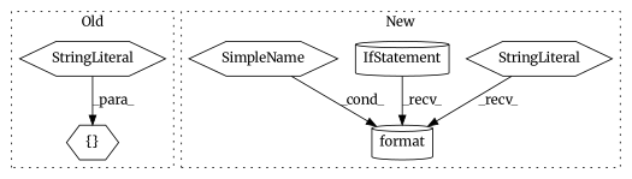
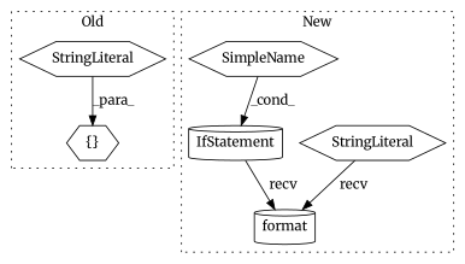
  digraph {
    fontname=Merriweather
    node [a=45 fontname=Merriweather shape=hexagon]
    edge [fontname=Merriweather]
    n1 [a=4 l="1,1" label="{}" s="2610,2718"]
    n2 [l=7 label=StringLiteral s=2631]
    n3 [a=32 l="7,1" label=format s="3196,3234" shape=cylinder]
    n4 [l=48 label=StringLiteral s=3147]
    n5 [a=25 l="4,2" label=IfStatement s="2790,2820" shape=cylinder]
    n6 [a=42 label=SimpleName]
    subgraph cluster_1 {
      label=Old
      style=dotted
      n1
      n2
    }
    subgraph cluster_2 {
      label=New
      style=dotted
      n3
      n4
      n5
      n6
    }
    n2 -> n1 [label=_para_]
    n4 -> n3 [label=_recv_]
    n5 -> n3 [label=_recv_]
-   n6 -> n3 [label=_cond_]
+   n6 -> n5 [label=_cond_]
  }
